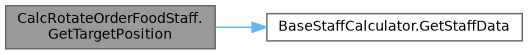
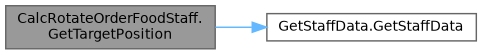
  digraph {
    rankdir=LR
    node [fontname=Helvetica fontsize=10 shape=box style=filled]
    n1 [color=gray40 fillcolor=grey60 fontcolor=black height=0.2 label="CalcRotateOrderFoodStaff.\lGetTargetPosition" width=0.4]
-   n2 [color=grey40 fillcolor=white height=0.2 label="BaseStaffCalculator.GetStaffData" width=0.4]
+   n2 [color=grey40 fillcolor=white height=0.2 label="GetStaffData.GetStaffData" width=0.4]
    n1 -> n2 [color=steelblue1 fontname=Helvetica fontsize=10 labelfontname=Helvetica labelfontsize=10 style=solid]
  }
